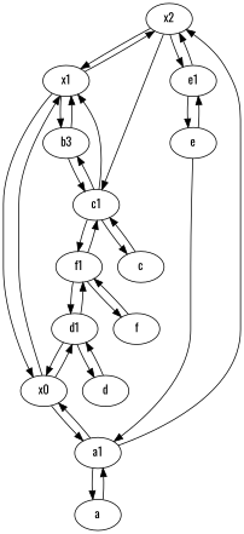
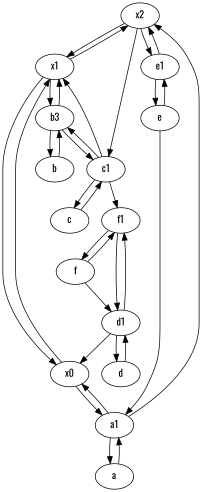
  digraph {
    fontname=Oswald
    node [fontname=Oswald]
    edge [fontname=Oswald]
    x2
    x1
    c1
    e1
    x0
    n6 [label=b3]
    f1
    c
    e
    a1
    d1
+   b
    d
    f
    a
    x2 -> x1
    x2 -> c1
    x2 -> e1
    x1 -> x2
    x1 -> x0
    x1 -> n6
    c1 -> x1
    c1 -> n6
    c1 -> f1
    c1 -> c
    e1 -> x2
    e1 -> e
    x0 -> x1
    x0 -> a1
-   x0 -> d1
+   f -> d1
    n6 -> x1
    n6 -> c1
-   f1 -> c1
+   n6 -> b
    f1 -> d1
    f1 -> f
    c -> c1
    e -> e1
    e -> a1
    a1 -> x2
    a1 -> x0
    a1 -> a
    d1 -> x0
    d1 -> f1
    d1 -> d
+   b -> n6
    d -> d1
    f -> f1
    a -> a1
  }
